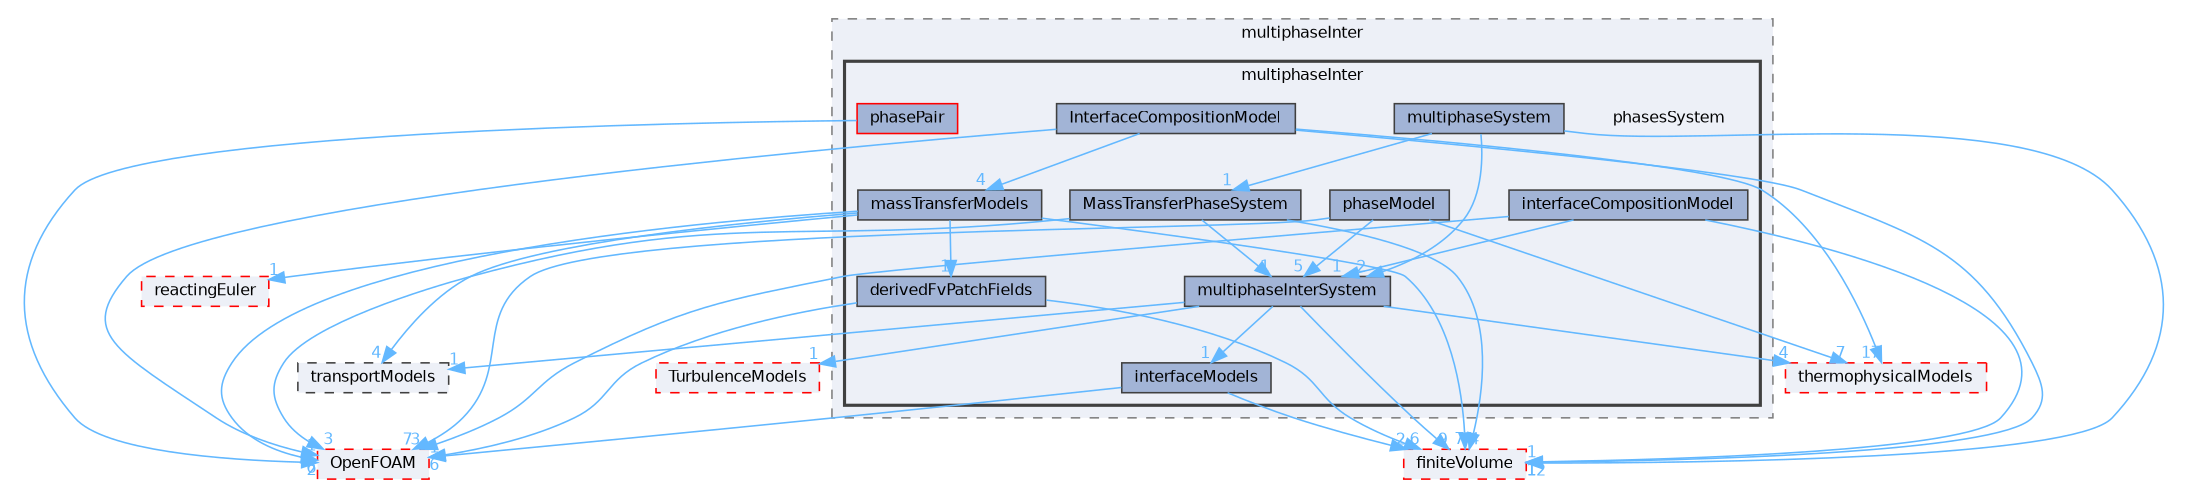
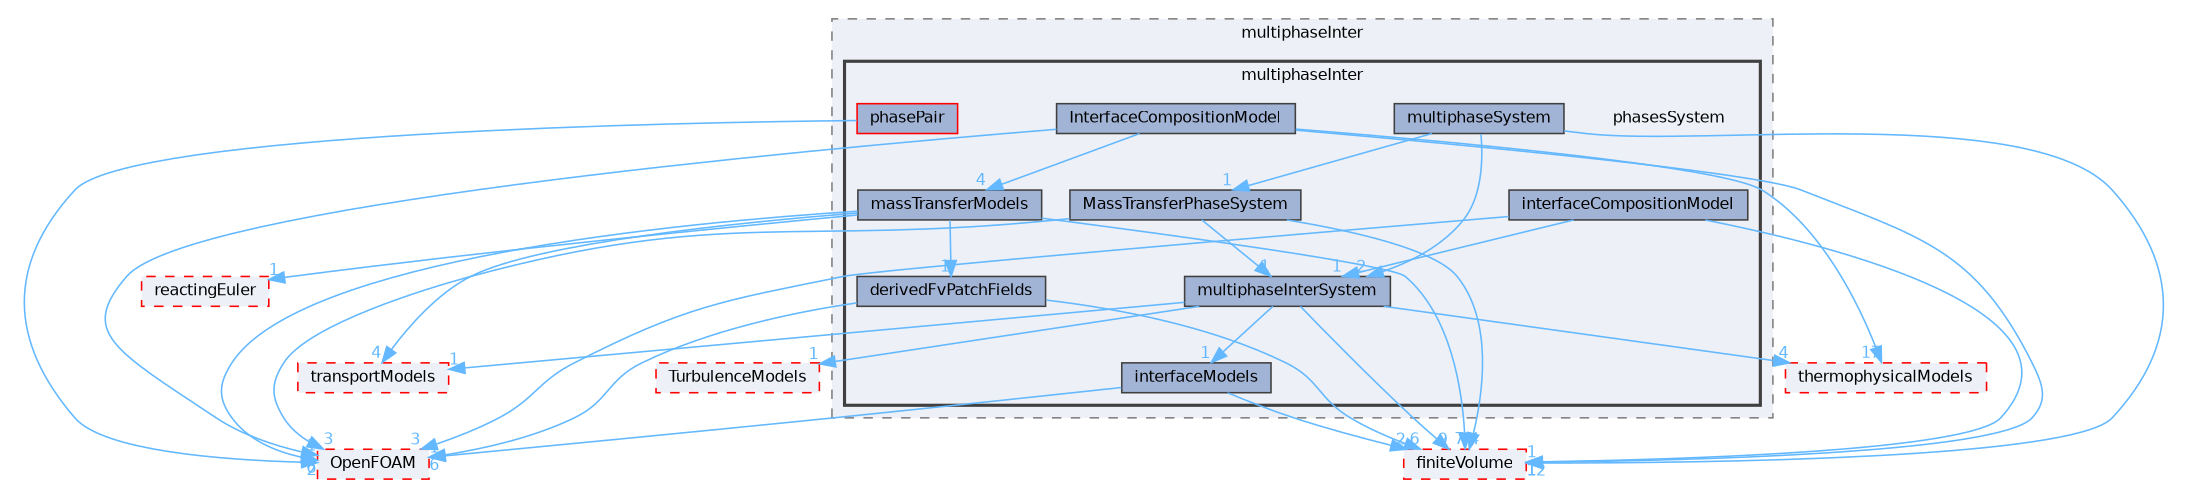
  digraph {
    compound=true
    node [fontname=Helvetica fontsize=10 shape=box color=grey25 fillcolor="#a2b4d6" style=filled]
    edge [color=steelblue1 fontcolor=steelblue1 fontname=Helvetica fontsize=10 headlabel=1 labeldistance=1.5 labelfontname=Helvetica labelfontsize=10]
    n1 [height=0.2 label=phasesSystem shape=plaintext width=0.4 color="" fillcolor="" style=""]
    n2 [height=0.2 label=derivedFvPatchFields width=0.4]
    n3 [height=0.2 label=interfaceCompositionModel width=0.4]
    n4 [height=0.2 label=InterfaceCompositionModel width=0.4]
    n5 [height=0.2 label=interfaceModels width=0.4]
    n6 [height=0.2 label=massTransferModels width=0.4]
    n7 [height=0.2 label=MassTransferPhaseSystem width=0.4]
    n8 [height=0.2 label=multiphaseInterSystem width=0.4]
    n9 [height=0.2 label=multiphaseSystem width=0.4]
-   n10 [height=0.2 label=phaseModel width=0.4]
    n11 [color=red height=0.2 label=phasePair width=0.4]
    n12 [color=red fillcolor="#edf0f7" height=0.2 label=finiteVolume style="filled,dashed" width=0.4]
    n13 [color=red fillcolor="#edf0f7" height=0.2 label=OpenFOAM style="filled,dashed" width=0.4]
    n14 [color=red fillcolor="#edf0f7" height=0.2 label=thermophysicalModels style="filled,dashed" width=0.4]
    n15 [color=red fillcolor="#edf0f7" height=0.2 label=reactingEuler style="filled,dashed" width=0.4]
-   n16 [fillcolor="#edf0f7" height=0.2 label=transportModels style="filled,dashed" width=0.4]
+   n16 [color=red fillcolor="#edf0f7" height=0.2 label=transportModels style="filled,dashed" width=0.4]
    n17 [color=red fillcolor="#edf0f7" height=0.2 label=TurbulenceModels style="filled,dashed" width=0.4]
    subgraph cluster_1 {
      bgcolor="#edf0f7"
      fontname=Helvetica
      fontsize=10
      label=multiphaseInter
      pencolor=grey50
      style="filled,dashed"
      subgraph cluster_2 {
        bgcolor="#edf0f7"
        fontname=Helvetica
        fontsize=10
        label=multiphaseInter
        pencolor=grey25
        style="filled,bold"
        n1
        n2
        n3
        n4
        n5
        n6
        n7
        n8
        n9
-       n10
        n11
      }
    }
    n2 -> n12 [headlabel=6]
    n2 -> n13
    n3 -> n8
    n3 -> n12
    n3 -> n13 [headlabel=3]
    n4 -> n6 [headlabel=4]
    n4 -> n12
    n4 -> n13
    n4 -> n14 [headlabel=17]
    n5 -> n12 [headlabel=2]
    n5 -> n13 [headlabel=6]
    n6 -> n2
    n6 -> n12 [headlabel=7]
    n6 -> n13 [headlabel=6]
    n6 -> n15
    n6 -> n16 [headlabel=4]
    n7 -> n8
    n7 -> n12 [headlabel=4]
    n7 -> n13 [headlabel=3]
    n8 -> n5
    n8 -> n12 [headlabel=9]
    n8 -> n14 [headlabel=4]
    n8 -> n16
    n8 -> n17
    n9 -> n7
    n9 -> n8 [headlabel=2]
    n9 -> n12 [headlabel=12]
-   n10 -> n8 [headlabel=5]
-   n10 -> n13 [headlabel=7]
-   n10 -> n14 [headlabel=7]
    n11 -> n13 [headlabel=2]
  }
